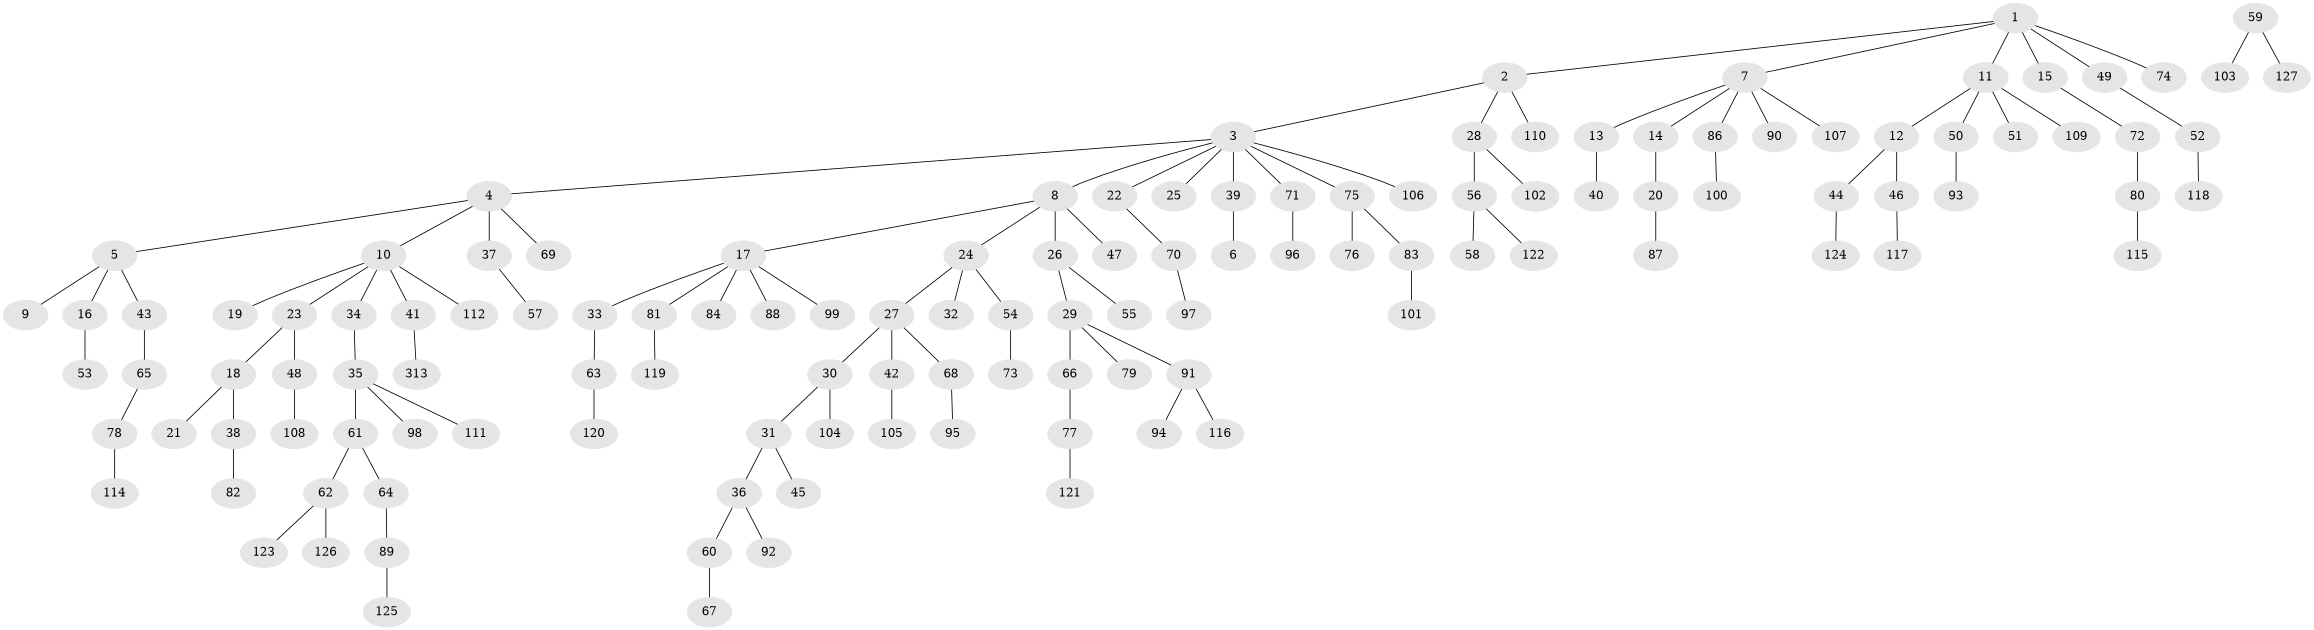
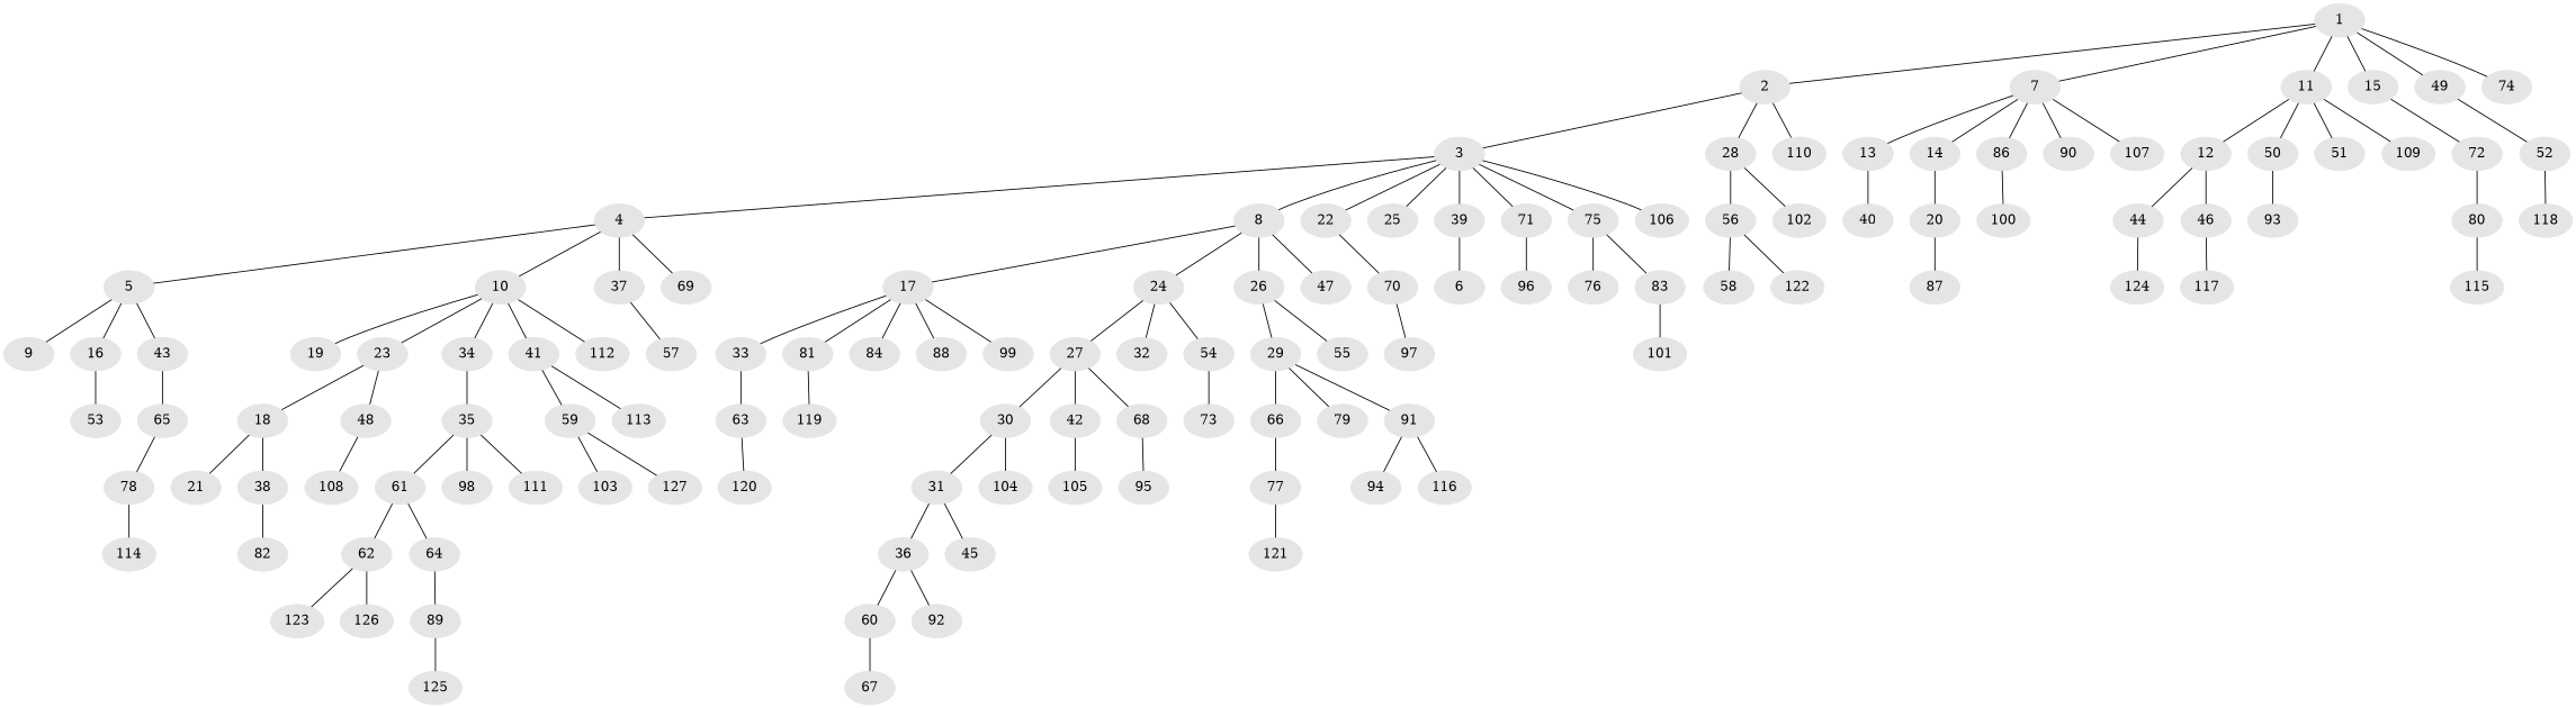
  graph {
    node [color=gray90 style=filled]
    1
    2
    7
    11
    15
    49
    74
    3
    28
    110
    13
    14
    86
    90
    107
    12
    50
    51
    109
    72
    52
    4
    8
    22
    25
    39
    71
    75
    106
    56
    102
    5
    10
    37
    69
    17
    24
    26
    47
    70
    6
    96
    76
    83
    9
    16
    43
    19
    23
    34
    41
    112
    57
    53
    65
    40
    20
    100
    33
    81
    84
    88
    99
    27
    32
    54
    29
    55
    18
    21
    38
    48
    35
    59
-   113 [label=313]
+   113
    44
    46
    93
    124
    117
    87
    80
    63
    119
    82
    97
    108
    30
    42
    68
    73
    66
    79
    91
    31
    104
    105
    95
    58
    122
    77
    94
    116
    36
    45
    60
    92
    120
    61
    98
    111
    62
    64
    67
    103
    127
    78
    118
    123
    126
    89
    125
    114
    121
    115
    101
    1 -- 2
    1 -- 7
    1 -- 11
    1 -- 15
    1 -- 49
    1 -- 74
    2 -- 3
    2 -- 28
    2 -- 110
    7 -- 13
    7 -- 14
    7 -- 86
    7 -- 90
    7 -- 107
    11 -- 12
    11 -- 50
    11 -- 51
    11 -- 109
    15 -- 72
    49 -- 52
    3 -- 4
    3 -- 8
    3 -- 22
    3 -- 25
    3 -- 39
    3 -- 71
    3 -- 75
    3 -- 106
    28 -- 56
    28 -- 102
    13 -- 40
    14 -- 20
    86 -- 100
    12 -- 44
    12 -- 46
    50 -- 93
    72 -- 80
    52 -- 118
    4 -- 5
    4 -- 10
    4 -- 37
    4 -- 69
    8 -- 17
    8 -- 24
    8 -- 26
    8 -- 47
    22 -- 70
    39 -- 6
    71 -- 96
    75 -- 76
    75 -- 83
    56 -- 58
    56 -- 122
    5 -- 9
    5 -- 16
    5 -- 43
    10 -- 19
    10 -- 23
    10 -- 34
    10 -- 41
    10 -- 112
    37 -- 57
    17 -- 33
    17 -- 81
    17 -- 84
    17 -- 88
    17 -- 99
    24 -- 27
    24 -- 32
    24 -- 54
    26 -- 29
    26 -- 55
    70 -- 97
    83 -- 101
    16 -- 53
    43 -- 65
    23 -- 18
    23 -- 48
    34 -- 35
+   41 -- 59
    41 -- 113
    65 -- 78
    20 -- 87
    33 -- 63
    81 -- 119
    27 -- 30
    27 -- 42
    27 -- 68
    54 -- 73
    29 -- 66
    29 -- 79
    29 -- 91
    18 -- 21
    18 -- 38
    38 -- 82
    48 -- 108
    35 -- 61
    35 -- 98
    35 -- 111
    59 -- 103
    59 -- 127
    44 -- 124
    46 -- 117
    80 -- 115
    63 -- 120
    30 -- 31
    30 -- 104
    42 -- 105
    68 -- 95
    66 -- 77
    91 -- 94
    91 -- 116
    31 -- 36
    31 -- 45
    77 -- 121
    36 -- 60
    36 -- 92
    60 -- 67
    61 -- 62
    61 -- 64
    62 -- 123
    62 -- 126
    64 -- 89
    78 -- 114
    89 -- 125
  }
